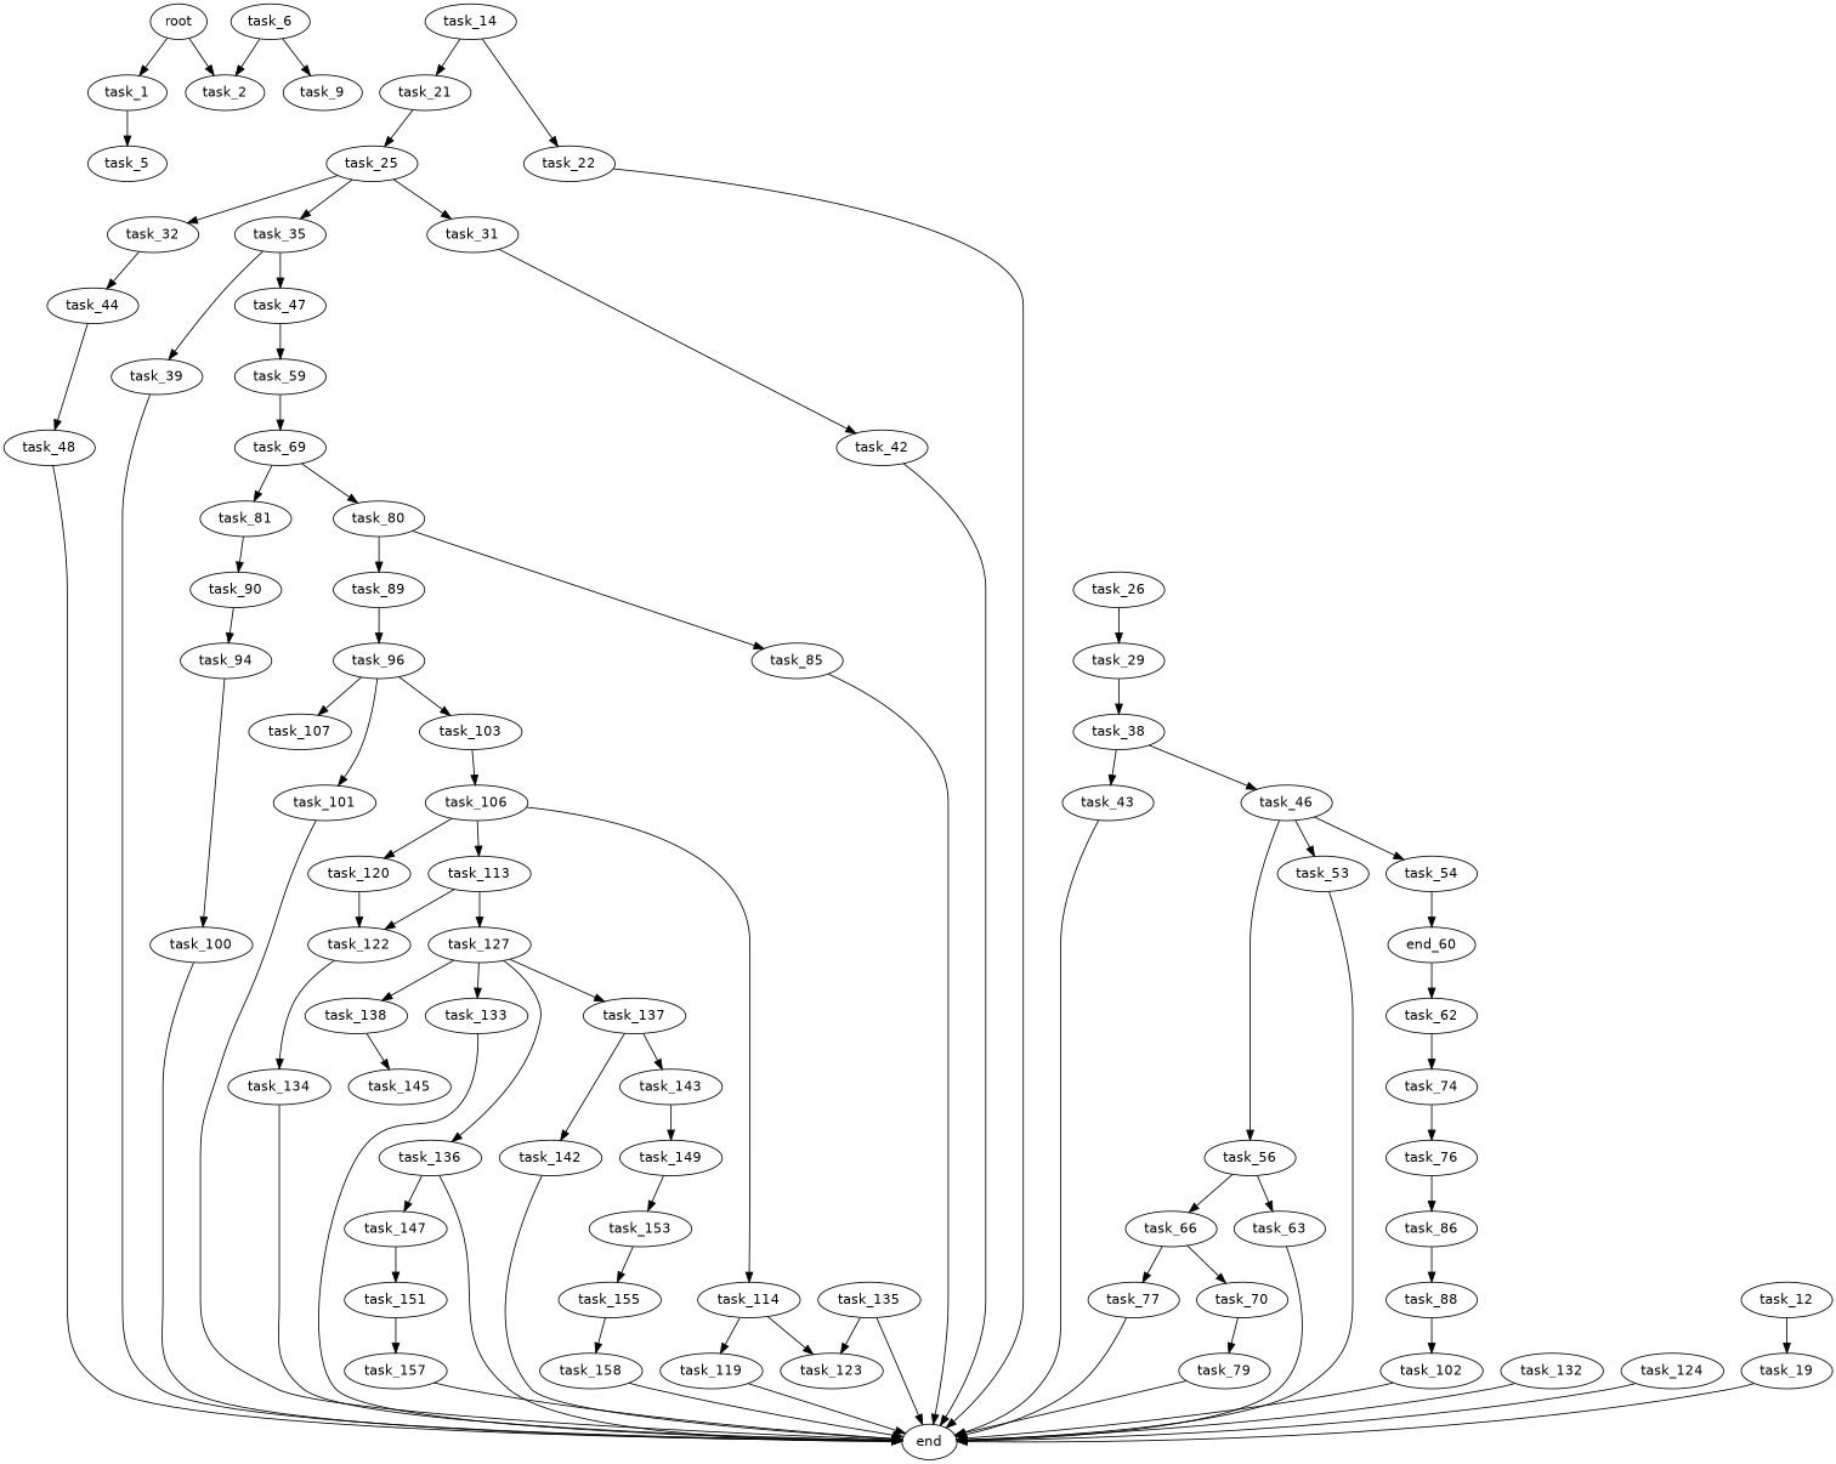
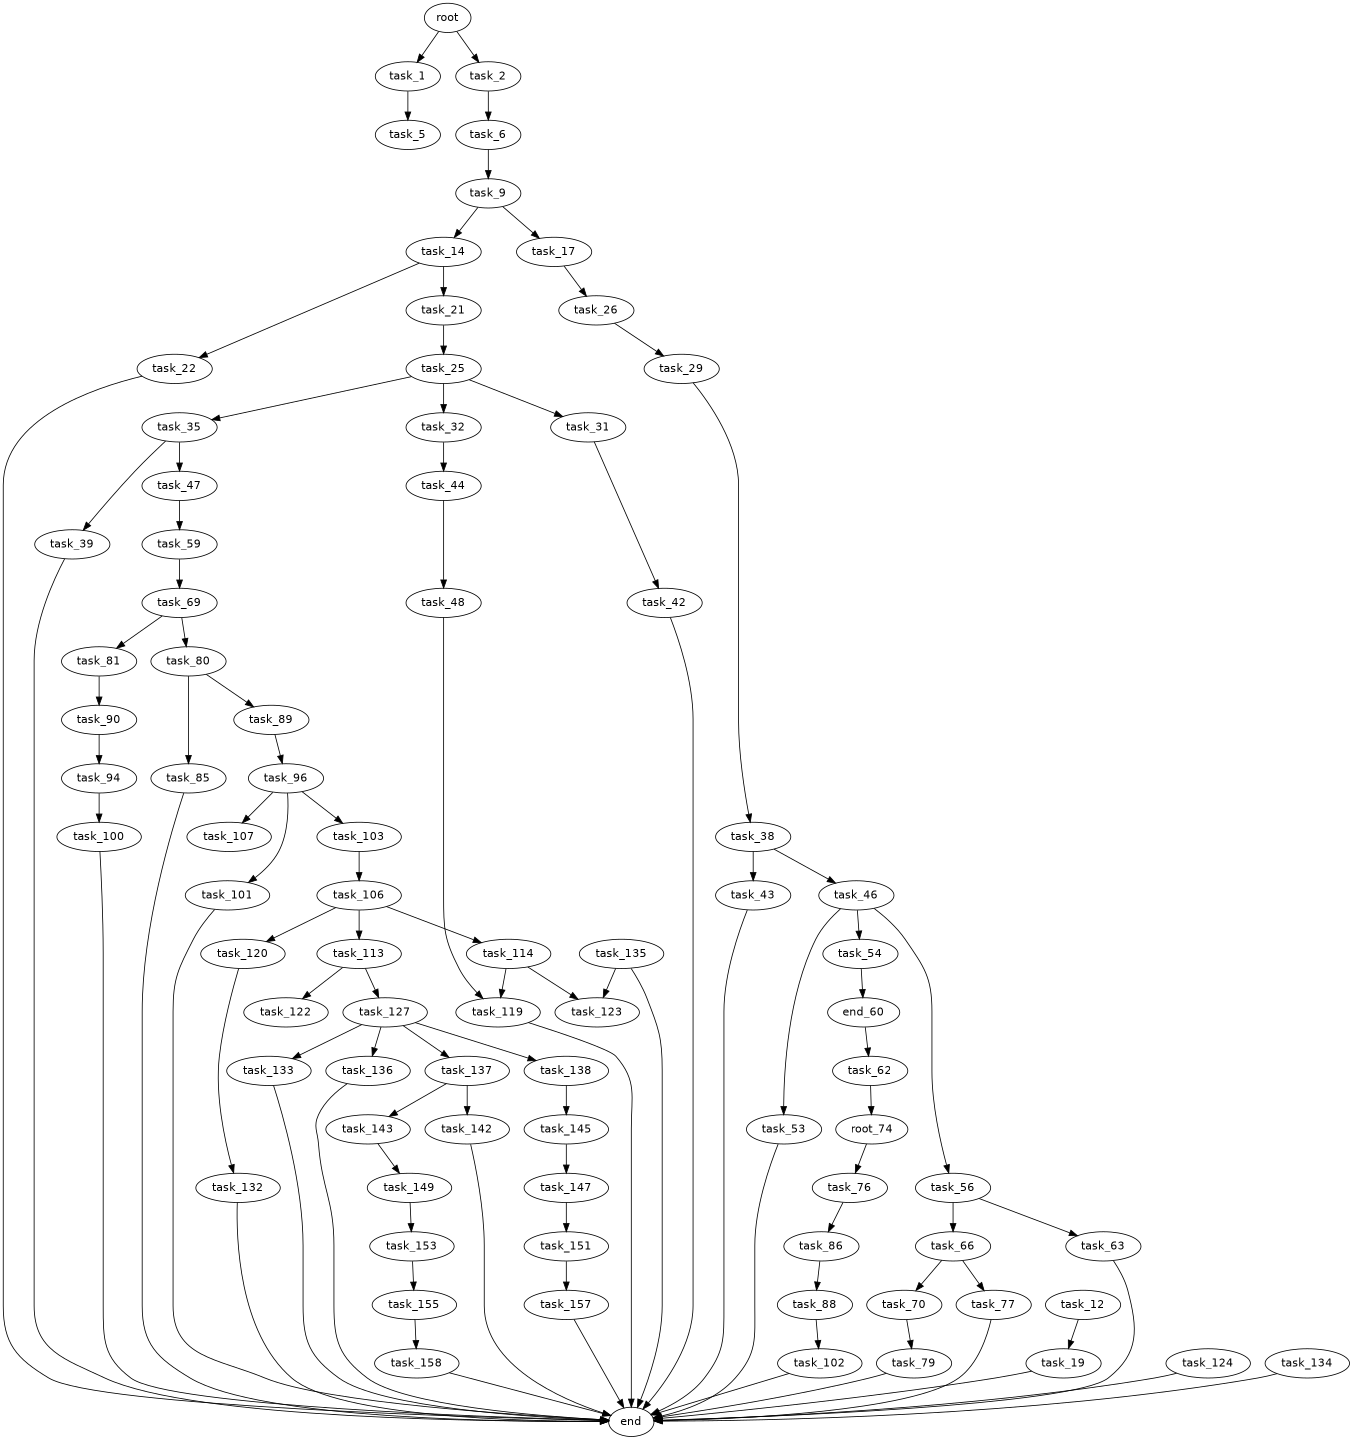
  digraph {
    fontname="DejaVu Sans"
    node [fontname="DejaVu Sans"]
    edge [fontname="DejaVu Sans"]
    root
    task_1
    task_2
    task_5
    task_6
    task_9
    task_12
    task_19
    task_14
+   task_17
    task_21
    task_22
    n13 [label=task_26]
    end
    task_25
    task_29
    task_38
    task_31
    task_32
    task_35
    task_42
    task_44
    task_39
    task_47
    task_43
    task_46
    task_48
    task_59
    task_53
    task_54
    task_56
    n32 [label=end_60]
    task_63
    task_66
    task_69
    n36 [label=task_62]
    task_70
    task_77
    task_80
    task_81
-   task_74
+   task_74 [label=root_74]
    task_76
    task_79
    task_85
    task_89
    task_90
    task_86
    task_88
    task_96
    task_94
    task_102
    task_101
    task_103
    task_107
    task_100
    task_106
    task_113
    task_114
    task_120
    task_119
    task_122
    task_127
    task_123
    task_132
    task_124
    task_134
    task_133
    task_136
    task_137
    task_138
    task_135
    task_142
    task_143
    task_145
    task_149
    task_147
    task_153
    task_151
    task_157
    task_155
    task_158
    root -> task_1
    root -> task_2
    task_1 -> task_5
-   task_6 -> task_2
+   task_2 -> task_6
    task_6 -> task_9
+   task_9 -> task_14
+   task_9 -> task_17
    task_12 -> task_19
    task_19 -> end
    task_14 -> task_21
    task_14 -> task_22
+   task_17 -> n13
    task_21 -> task_25
    task_22 -> end
    n13 -> task_29
    task_25 -> task_31
    task_25 -> task_32
    task_25 -> task_35
    task_29 -> task_38
    task_38 -> task_43
    task_38 -> task_46
    task_31 -> task_42
    task_32 -> task_44
    task_35 -> task_39
    task_35 -> task_47
    task_42 -> end
    task_44 -> task_48
    task_39 -> end
    task_47 -> task_59
    task_43 -> end
    task_46 -> task_53
    task_46 -> task_54
    task_46 -> task_56
-   task_48 -> end
+   task_48 -> task_119
    task_59 -> task_69
    task_53 -> end
    task_54 -> n32
    task_56 -> task_63
    task_56 -> task_66
    n32 -> n36
    task_63 -> end
    task_66 -> task_70
    task_66 -> task_77
    task_69 -> task_80
    task_69 -> task_81
    n36 -> task_74
    task_70 -> task_79
    task_77 -> end
    task_80 -> task_85
    task_80 -> task_89
    task_81 -> task_90
    task_74 -> task_76
    task_76 -> task_86
    task_79 -> end
    task_85 -> end
    task_89 -> task_96
    task_90 -> task_94
    task_86 -> task_88
    task_88 -> task_102
    task_96 -> task_101
    task_96 -> task_103
    task_96 -> task_107
    task_94 -> task_100
    task_102 -> end
    task_101 -> end
    task_103 -> task_106
    task_100 -> end
    task_106 -> task_113
    task_106 -> task_114
    task_106 -> task_120
    task_113 -> task_122
    task_113 -> task_127
    task_114 -> task_119
    task_114 -> task_123
-   task_120 -> task_122
+   task_120 -> task_132
    task_119 -> end
-   task_122 -> task_134
    task_127 -> task_133
    task_127 -> task_136
    task_127 -> task_137
    task_127 -> task_138
    task_132 -> end
    task_124 -> end
    task_134 -> end
    task_133 -> end
    task_136 -> end
    task_137 -> task_142
    task_137 -> task_143
    task_138 -> task_145
    task_135 -> end
    task_135 -> task_123
    task_142 -> end
    task_143 -> task_149
-   task_136 -> task_147
+   task_145 -> task_147
    task_149 -> task_153
    task_147 -> task_151
    task_153 -> task_155
    task_151 -> task_157
    task_157 -> end
    task_155 -> task_158
    task_158 -> end
  }
